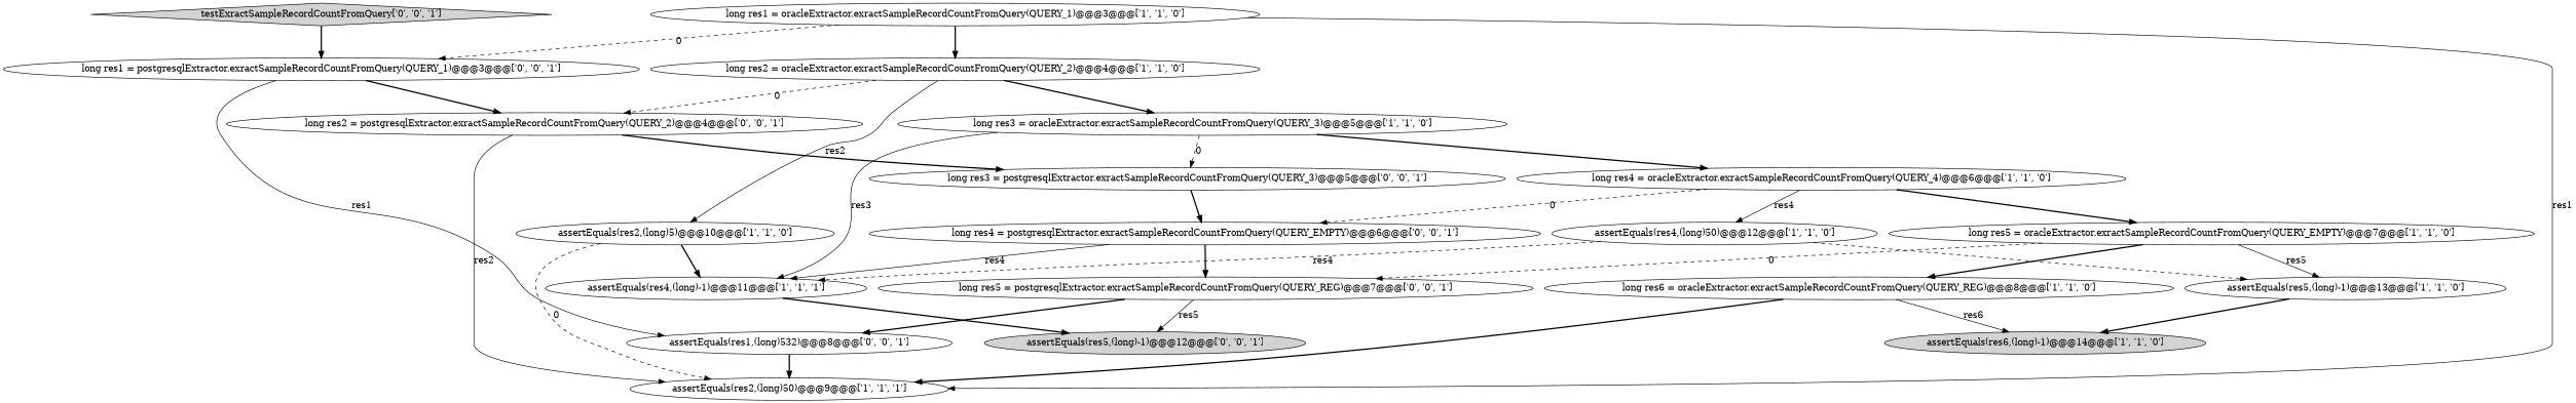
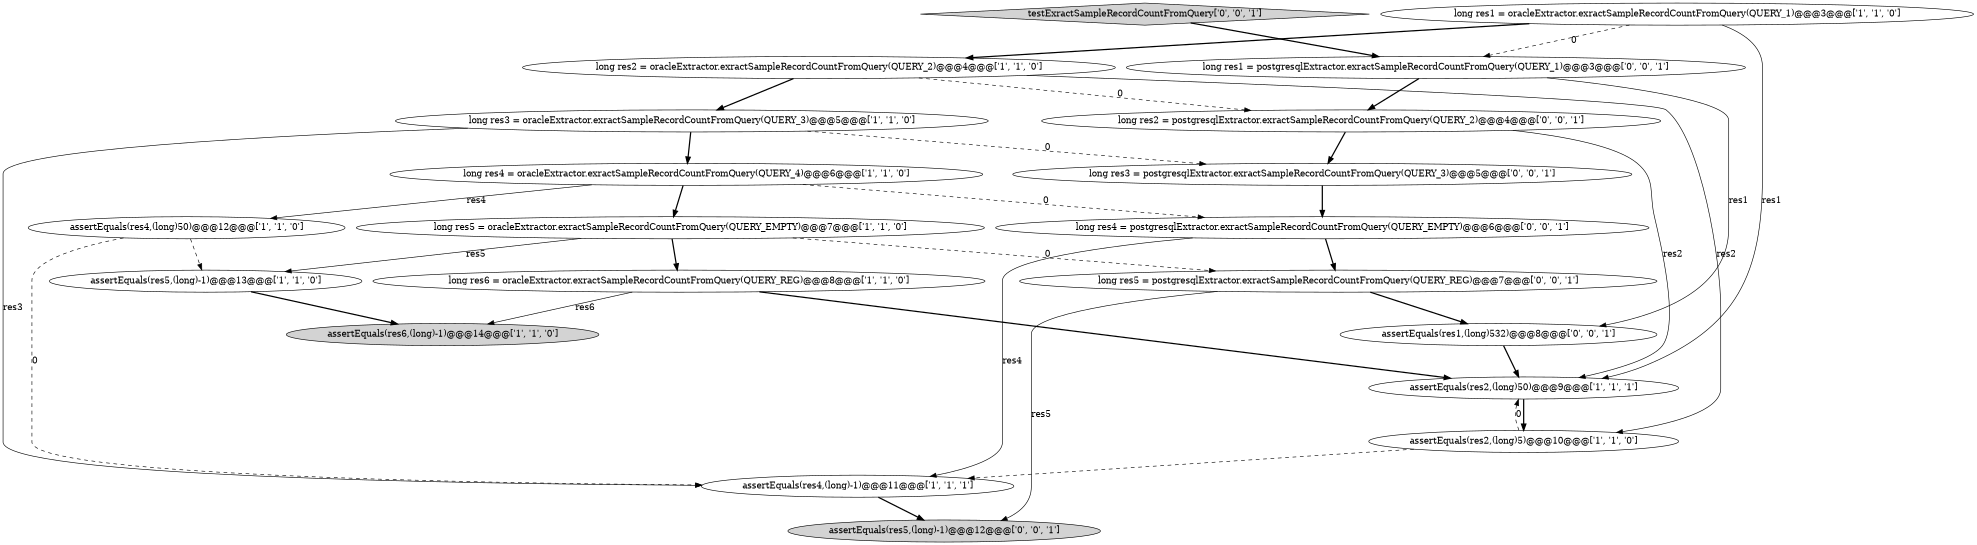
  digraph {
    node [fillcolor=white shape=ellipse style=filled]
    edge [style=bold]
    n1 [label="assertEquals(res2,(long)50)@@@9@@@['1', '1', '1']"]
    n2 [label="assertEquals(res2,(long)5)@@@10@@@['1', '1', '0']"]
    n3 [label="assertEquals(res4,(long)-1)@@@11@@@['1', '1', '1']"]
    n4 [label="long res3 = postgresqlExtractor.exractSampleRecordCountFromQuery(QUERY_3)@@@5@@@['0', '0', '1']"]
    n5 [label="long res4 = postgresqlExtractor.exractSampleRecordCountFromQuery(QUERY_EMPTY)@@@6@@@['0', '0', '1']"]
    n6 [label="long res5 = postgresqlExtractor.exractSampleRecordCountFromQuery(QUERY_REG)@@@7@@@['0', '0', '1']"]
    n7 [label="long res2 = oracleExtractor.exractSampleRecordCountFromQuery(QUERY_2)@@@4@@@['1', '1', '0']"]
    n8 [label="long res2 = postgresqlExtractor.exractSampleRecordCountFromQuery(QUERY_2)@@@4@@@['0', '0', '1']"]
    n9 [label="long res3 = oracleExtractor.exractSampleRecordCountFromQuery(QUERY_3)@@@5@@@['1', '1', '0']"]
    n10 [label="long res4 = oracleExtractor.exractSampleRecordCountFromQuery(QUERY_4)@@@6@@@['1', '1', '0']"]
    n11 [label="long res5 = oracleExtractor.exractSampleRecordCountFromQuery(QUERY_EMPTY)@@@7@@@['1', '1', '0']"]
    n12 [label="assertEquals(res4,(long)50)@@@12@@@['1', '1', '0']"]
    n13 [label="long res6 = oracleExtractor.exractSampleRecordCountFromQuery(QUERY_REG)@@@8@@@['1', '1', '0']"]
    n14 [label="assertEquals(res5,(long)-1)@@@13@@@['1', '1', '0']"]
    n15 [label="long res1 = oracleExtractor.exractSampleRecordCountFromQuery(QUERY_1)@@@3@@@['1', '1', '0']"]
    n16 [label="long res1 = postgresqlExtractor.exractSampleRecordCountFromQuery(QUERY_1)@@@3@@@['0', '0', '1']"]
    n17 [label="assertEquals(res1,(long)532)@@@8@@@['0', '0', '1']"]
    n18 [fillcolor=lightgray label="assertEquals(res5,(long)-1)@@@12@@@['0', '0', '1']"]
    n19 [fillcolor=lightgray label="assertEquals(res6,(long)-1)@@@14@@@['1', '1', '0']"]
    n20 [fillcolor=lightgray label="testExractSampleRecordCountFromQuery['0', '0', '1']" shape=diamond]
+   n1 -> n2
    n2 -> n1 [label=0 style=dashed]
-   n2 -> n3
+   n2 -> n3 [style=dashed]
    n3 -> n18
    n4 -> n5
    n5 -> n3 [label=res4 style=solid]
    n5 -> n6
    n6 -> n17
    n6 -> n18 [label=res5 style=solid]
    n7 -> n2 [label=res2 style=solid]
    n7 -> n8 [label=0 style=dashed]
    n7 -> n9
    n8 -> n1 [label=res2 style=solid]
    n8 -> n4
    n9 -> n3 [label=res3 style=solid]
    n9 -> n4 [label=0 style=dashed]
    n9 -> n10
    n10 -> n5 [label=0 style=dashed]
    n10 -> n11
    n10 -> n12 [label=res4 style=solid]
    n11 -> n6 [label=0 style=dashed]
    n11 -> n13
    n11 -> n14 [label=res5 style=solid]
-   n12 -> n3 [label=res4 style=dashed]
+   n12 -> n3 [label=0 style=dashed]
    n12 -> n14 [style=dashed]
    n13 -> n1
    n13 -> n19 [label=res6 style=solid]
    n14 -> n19
    n15 -> n1 [label=res1 style=solid]
    n15 -> n7
    n15 -> n16 [label=0 style=dashed]
    n16 -> n8
    n16 -> n17 [label=res1 style=solid]
    n17 -> n1
    n20 -> n16
  }
